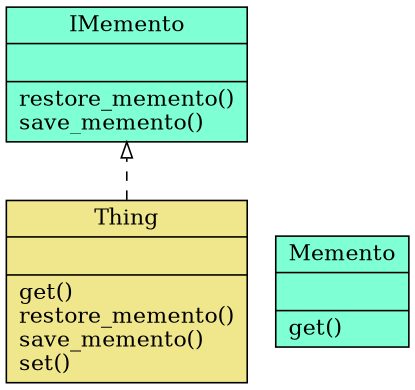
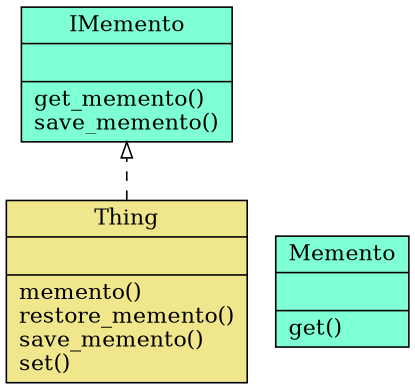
  digraph {
    rankdir=BT
    node [shape=record style=filled fillcolor=aquamarine]
-   n1 [label="{IMemento|\l|restore_memento()\lsave_memento()\l}"]
+   n1 [label="{IMemento|\l|get_memento()\lsave_memento()\l}"]
    n2 [label="{Memento|\l|get()\l}"]
-   n3 [label="{Thing|\l|get()\lrestore_memento()\lsave_memento()\lset()\l}" fillcolor=khaki]
+   n3 [label="{Thing|\l|memento()\lrestore_memento()\lsave_memento()\lset()\l}" fillcolor=khaki]
    n3 -> n1 [arrowhead=empty arrowtail=none style=dashed]
  }
